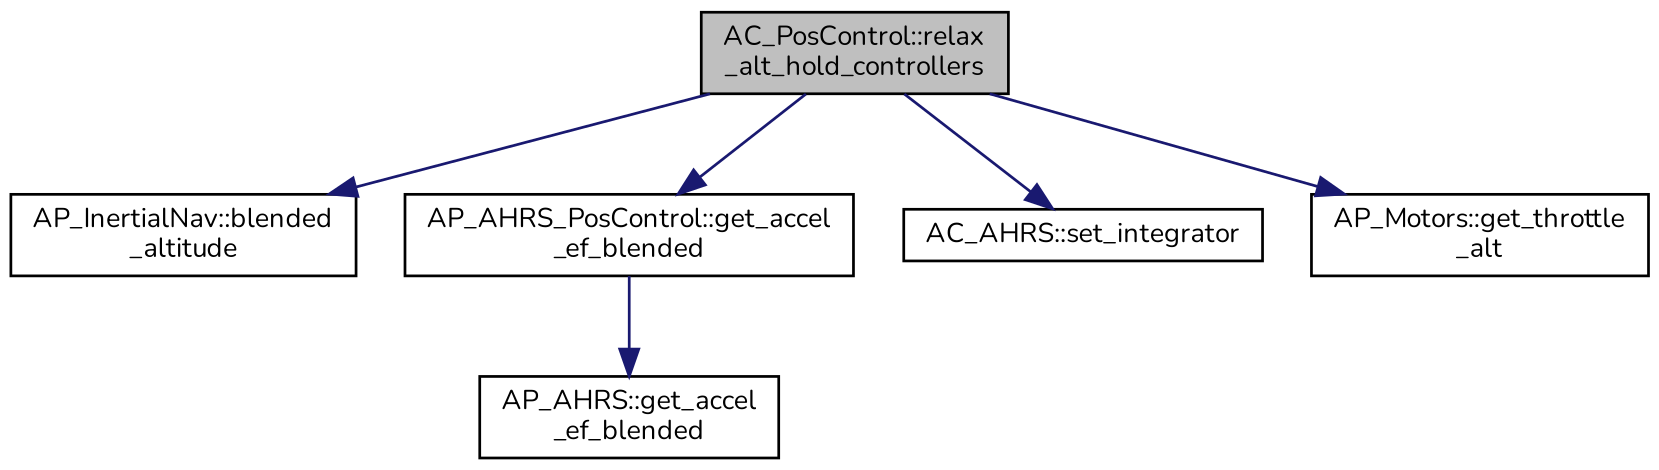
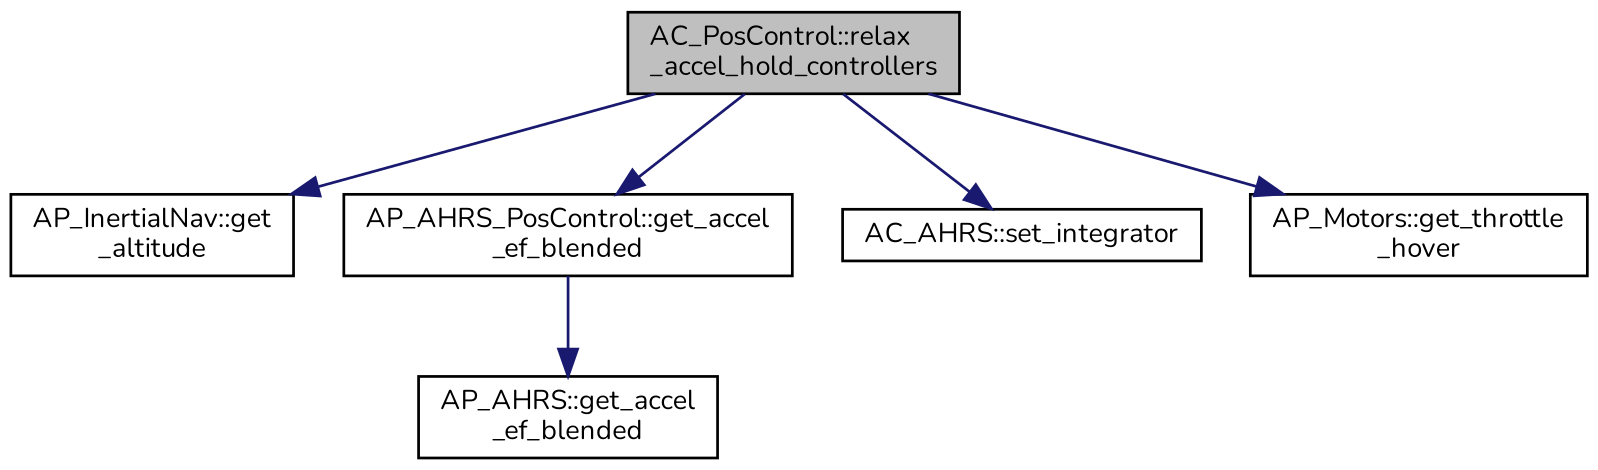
  digraph {
    fontname=Nunito
    rankdir=TB
    node [color=black fillcolor=white fontname=Nunito fontsize=10 shape=record style=filled]
    edge [color=midnightblue fontname=Nunito fontsize=10 labelfontname=Helvetica labelfontsize=10 style=solid]
-   n1 [fillcolor=grey75 fontcolor=black height=0.2 label="AC_PosControl::relax\l_alt_hold_controllers" width=0.4]
-   n2 [height=0.2 label="AP_InertialNav::blended\l_altitude" width=0.4]
+   n1 [fillcolor=grey75 fontcolor=black height=0.2 label="AC_PosControl::relax\l_accel_hold_controllers" width=0.4]
+   n2 [height=0.2 label="AP_InertialNav::get\l_altitude" width=0.4]
    n3 [height=0.2 label="AP_AHRS_PosControl::get_accel\l_ef_blended" width=0.4]
    n4 [height=0.2 label="AC_AHRS::set_integrator" width=0.4]
-   n5 [height=0.2 label="AP_Motors::get_throttle\l_alt" width=0.4]
+   n5 [height=0.2 label="AP_Motors::get_throttle\l_hover" width=0.4]
    n6 [height=0.2 label="AP_AHRS::get_accel\l_ef_blended" width=0.4]
    n1 -> n2
    n1 -> n3
    n1 -> n4
    n1 -> n5
    n3 -> n6
  }
